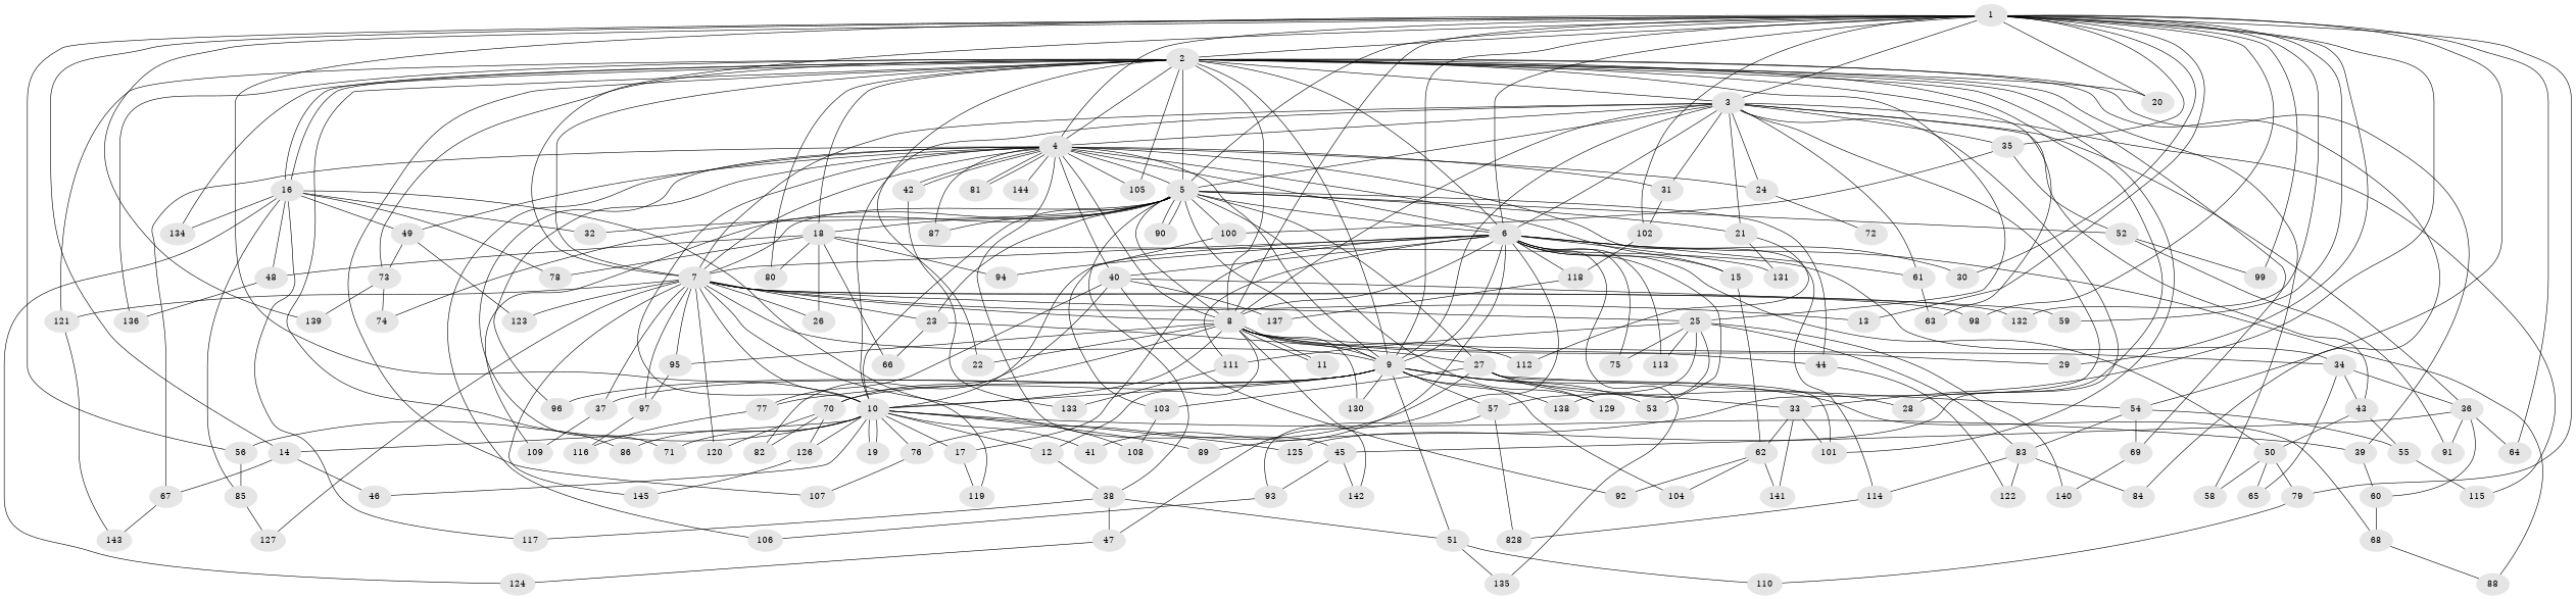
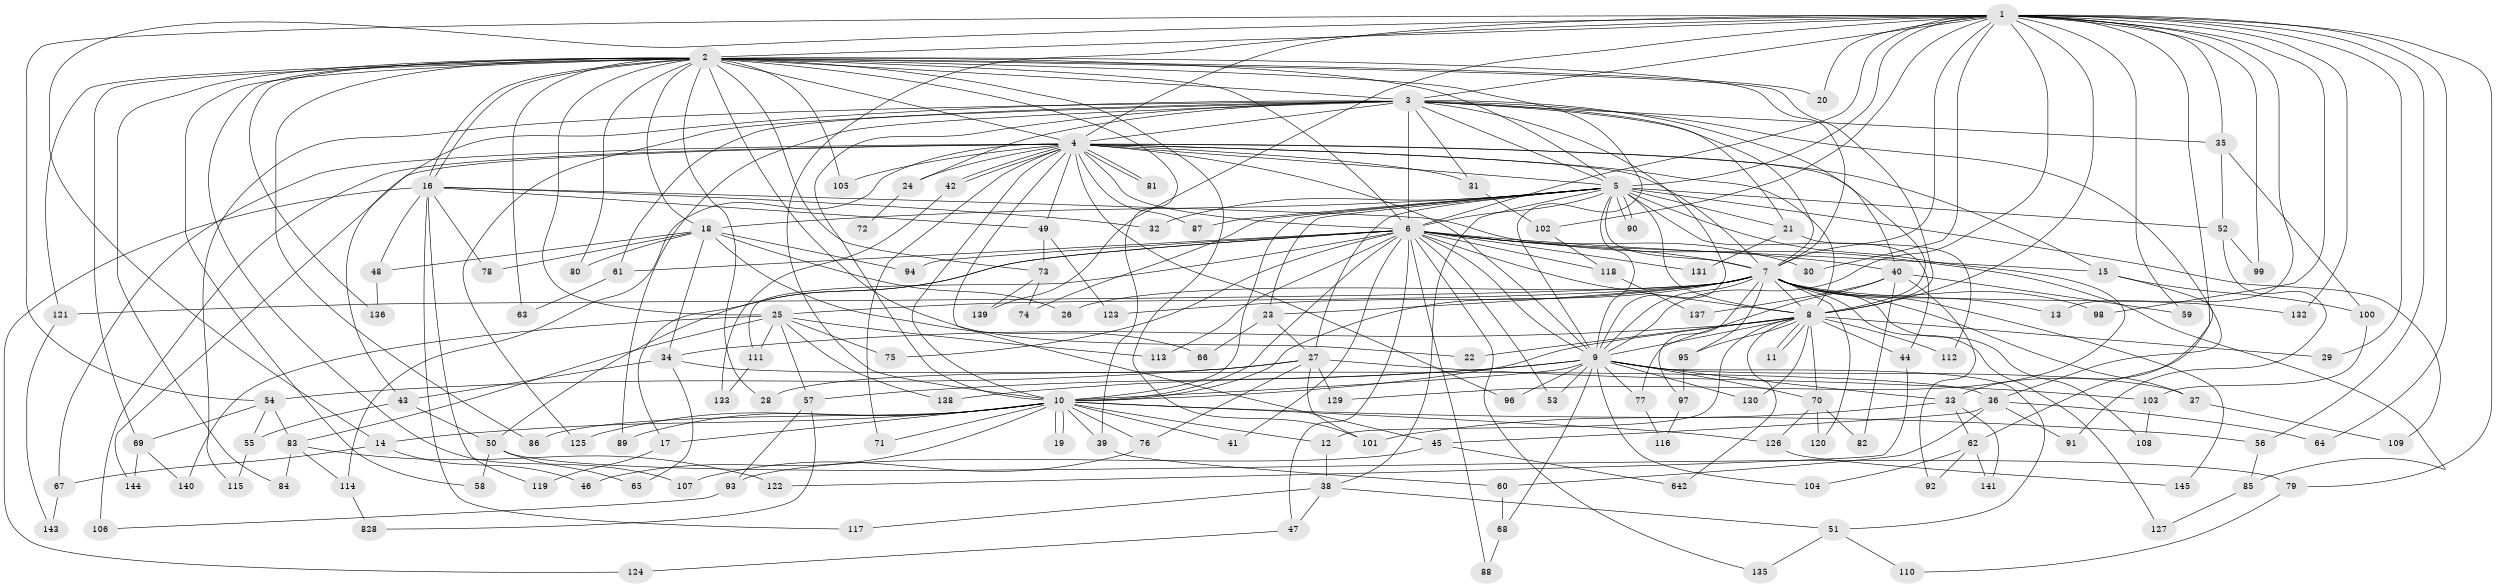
  graph {
    node [color=gray90 style=filled]
    1
    2
    3
    4
    5
    6
    7
    8
    9
    10
    13
    14
    20
    29
    30
    33
    35
    54
    56
    59
    64
    79
    98
    99
    102
    132
    139
    16
    18
    22
    25
    28
    39
    58
    63
    69
    73
    80
    84
    86
    105
    107
    121
-   134
    136
    101
    21
    24
    31
    36
    43
    61
    89
    115
    125
    15
    40
    42
    45
    49
    67
    71
    81
    87
    96
    106
    114
    144
    23
    27
    32
    38
    44
    52
    74
    90
    100
    109
    129
    17
    41
    47
    50
    53
    75
    88
    94
    111
    113
    118
    131
    135
    26
    37
    95
    97
    108
    120
    123
    127
    145
    11
    12
    34
    70
    112
    130
-   142
+   142 [label=642]
    51
    57
    68
    77
    104
    138
    19
    46
    76
    126
    62
    141
    83
    55
    85
    110
    48
    78
    117
    119
    124
    66
    140
    60
    143
    72
    91
    82
    92
    137
    133
    93
    n141 [label=828]
    103
    122
    65
    116
    1 -- 2
    1 -- 3
    1 -- 4
    1 -- 5
    1 -- 6
    1 -- 7
    1 -- 8
    1 -- 9
    1 -- 10
    1 -- 13
    1 -- 14
    1 -- 20
    1 -- 29
    1 -- 30
    1 -- 33
    1 -- 35
    1 -- 54
    1 -- 56
    1 -- 59
    1 -- 64
    1 -- 79
    1 -- 98
    1 -- 99
    1 -- 102
    1 -- 132
    1 -- 139
    2 -- 3
    2 -- 4
    2 -- 5
    2 -- 6
    2 -- 7
    2 -- 8
    2 -- 9
    2 -- 20
    2 -- 16
    2 -- 16
    2 -- 18
    2 -- 22
    2 -- 25
    2 -- 28
    2 -- 39
    2 -- 58
    2 -- 63
    2 -- 69
    2 -- 73
    2 -- 80
    2 -- 84
    2 -- 86
    2 -- 105
    2 -- 107
    2 -- 121
-   2 -- 134
    2 -- 136
    2 -- 101
    3 -- 4
    3 -- 5
    3 -- 6
    3 -- 7
    3 -- 8
    3 -- 9
    3 -- 10
    3 -- 35
    3 -- 21
    3 -- 24
    3 -- 31
    3 -- 36
    3 -- 43
    3 -- 61
    3 -- 89
    3 -- 115
    3 -- 125
    4 -- 5
    4 -- 6
    4 -- 7
    4 -- 8
    4 -- 9
    4 -- 10
    4 -- 105
    4 -- 24
    4 -- 31
    4 -- 15
    4 -- 40
    4 -- 42
    4 -- 42
    4 -- 45
    4 -- 49
    4 -- 67
    4 -- 71
    4 -- 81
    4 -- 81
    4 -- 87
    4 -- 96
    4 -- 106
    4 -- 114
    4 -- 144
    5 -- 6
    5 -- 7
    5 -- 8
    5 -- 9
    5 -- 10
    5 -- 18
    5 -- 21
    5 -- 87
    5 -- 23
    5 -- 27
    5 -- 32
    5 -- 38
    5 -- 44
    5 -- 52
    5 -- 74
    5 -- 90
    5 -- 90
-   5 -- 100
+   15 -- 100
    5 -- 109
    5 -- 129
    6 -- 7
    6 -- 8
    6 -- 9
    6 -- 10
    6 -- 30
    6 -- 61
    6 -- 15
    6 -- 40
    6 -- 17
    6 -- 41
    6 -- 47
    6 -- 50
    6 -- 53
    6 -- 75
    6 -- 88
    6 -- 94
    6 -- 111
    6 -- 113
    6 -- 118
    6 -- 131
    6 -- 135
    7 -- 8
    7 -- 9
    7 -- 10
    7 -- 13
    7 -- 98
    7 -- 132
    7 -- 25
    7 -- 121
    7 -- 23
    7 -- 26
    7 -- 37
    7 -- 95
    7 -- 97
    7 -- 108
    7 -- 120
    7 -- 123
    7 -- 127
    7 -- 145
    8 -- 9
    8 -- 10
    8 -- 29
    8 -- 22
    8 -- 44
    8 -- 95
    8 -- 11
    8 -- 11
    8 -- 12
    8 -- 34
    8 -- 70
    8 -- 112
    8 -- 130
    8 -- 142
    9 -- 10
    9 -- 33
    9 -- 96
    9 -- 53
    9 -- 37
    9 -- 70
    9 -- 130
    9 -- 51
    9 -- 57
    9 -- 68
    9 -- 77
    9 -- 104
    9 -- 138
    10 -- 14
    10 -- 56
    10 -- 39
    10 -- 86
    10 -- 89
    10 -- 125
    10 -- 71
    10 -- 17
    10 -- 41
    10 -- 12
    10 -- 19
    10 -- 19
    10 -- 46
    10 -- 76
    10 -- 126
    14 -- 67
    14 -- 46
    33 -- 101
    33 -- 62
    33 -- 141
    35 -- 52
    35 -- 100
    54 -- 69
    54 -- 83
    54 -- 55
    56 -- 85
    79 -- 110
    102 -- 118
-   16 -- 134
    16 -- 49
    16 -- 32
    16 -- 85
    16 -- 48
    16 -- 78
    16 -- 117
    16 -- 119
    16 -- 124
    18 -- 80
    18 -- 94
    18 -- 26
    18 -- 34
    18 -- 48
    18 -- 78
    18 -- 66
    25 -- 75
    25 -- 111
    25 -- 113
    25 -- 57
    25 -- 138
    25 -- 83
    25 -- 140
    39 -- 60
+   69 -- 144
    69 -- 140
    73 -- 139
    73 -- 74
    121 -- 143
    21 -- 131
    21 -- 112
    24 -- 72
    31 -- 102
    36 -- 64
    36 -- 45
    36 -- 60
    36 -- 91
    43 -- 50
    43 -- 55
    61 -- 63
    15 -- 62
    40 -- 59
    40 -- 77
    40 -- 82
    40 -- 92
    40 -- 137
    42 -- 133
    45 -- 142
    45 -- 93
    49 -- 73
    49 -- 123
    67 -- 143
    114 -- n141
    23 -- 27
    23 -- 66
    27 -- 54
    27 -- 28
    27 -- 101
    27 -- 129
    27 -- 76
    27 -- 103
    38 -- 47
    38 -- 51
    38 -- 117
    44 -- 122
    52 -- 99
    52 -- 91
    100 -- 103
    17 -- 119
    47 -- 124
    50 -- 79
    50 -- 58
    50 -- 65
    111 -- 133
    118 -- 137
    37 -- 109
    95 -- 97
    97 -- 116
    12 -- 38
    34 -- 36
    34 -- 43
    34 -- 65
    70 -- 120
    70 -- 126
    70 -- 82
    51 -- 135
    51 -- 110
    57 -- 93
    57 -- n141
    68 -- 88
    77 -- 116
    76 -- 107
    126 -- 145
    62 -- 104
    62 -- 141
    62 -- 92
    83 -- 84
    83 -- 114
    83 -- 122
    55 -- 115
    85 -- 127
    48 -- 136
    60 -- 68
    93 -- 106
    103 -- 108
  }
